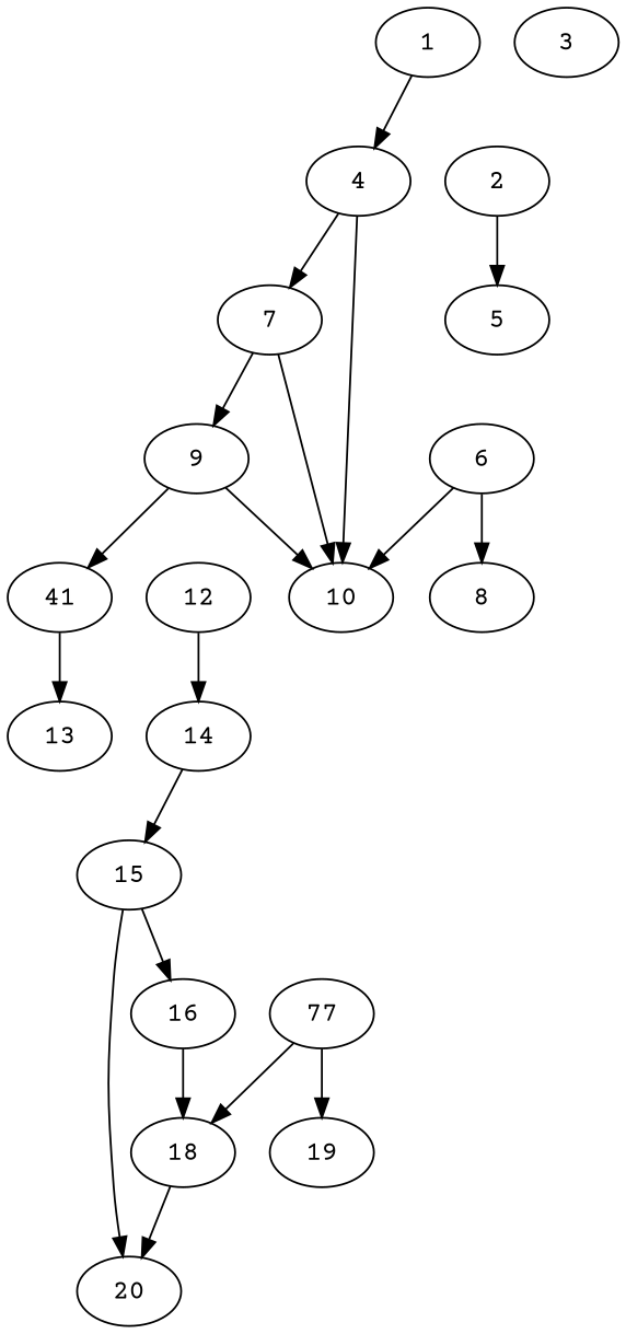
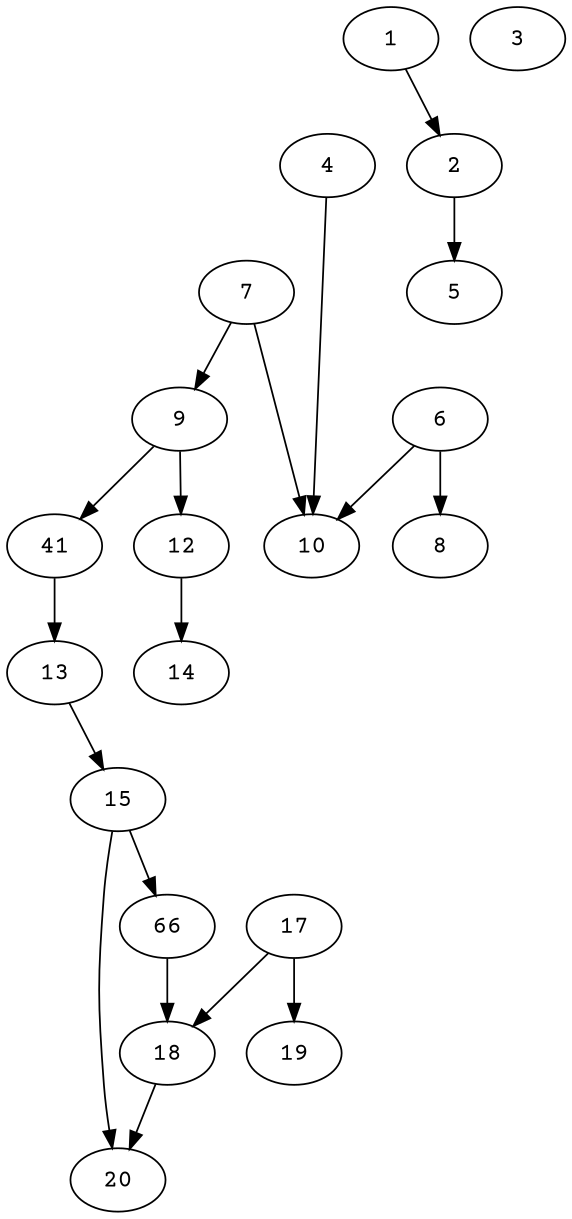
  digraph {
    fontname="Courier Prime"
    node [alpha=0.00 fontname="Courier Prime"]
    edge [fontname="Courier Prime"]
    1 [expect_size=51643392]
    4 [alpha=0.07 expect_size=37049344]
    7 [alpha=0.01 expect_size=24365056]
    10 [alpha=0.16 expect_size=46213120]
    6 [alpha=0.08 expect_size=33431552]
    8 [alpha=0.08 expect_size=15848448]
    9 [alpha=0.11 expect_size=43018240]
    2 [alpha=0.07 expect_size=49582080]
    5 [alpha=0.18 expect_size=17801216]
    3 [alpha=0.04 expect_size=26681344]
    n11 [alpha=0.01 expect_size=8090624 label=41]
    12 [alpha=0.04 expect_size=9241600]
    13 [alpha=0.06 expect_size=26639360]
    14 [alpha=0.09 expect_size=36448256]
    15 [alpha=0.17 expect_size=52085760]
-   16 [alpha=0.12 expect_size=48388096]
+   16 [alpha=0.12 expect_size=48388096 label=66]
    20 [expect_size=20624384]
    18 [alpha=0.15 expect_size=23671808]
-   17 [alpha=0.11 expect_size=20909056 label=77]
+   17 [alpha=0.11 expect_size=20909056]
    19 [alpha=0.05 expect_size=41484288]
-   1 -> 4
-   4 -> 7
+   1 -> 2
    4 -> 10
    7 -> 10
    7 -> 9
    6 -> 10
    6 -> 8
    9 -> n11
-   9 -> 10
+   9 -> 12
    2 -> 5
    n11 -> 13
    12 -> 14
-   14 -> 15
+   13 -> 15
    15 -> 16
    15 -> 20
    16 -> 18
    18 -> 20
    17 -> 18
    17 -> 19
  }
